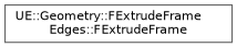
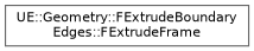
  digraph {
    rankdir=TB
-   n1 [color=grey40 fillcolor=white fontname=Helvetica fontsize=10 height=0.2 label="UE::Geometry::FExtrudeFrame\lEdges::FExtrudeFrame" shape=box style=filled width=0.4]
+   n1 [color=grey40 fillcolor=white fontname=Helvetica fontsize=10 height=0.2 label="UE::Geometry::FExtrudeBoundary\lEdges::FExtrudeFrame" shape=box style=filled width=0.4]
  }
